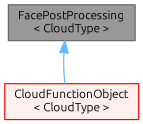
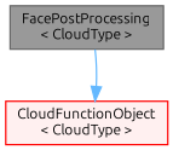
  digraph {
    fontname=Ubuntu
    node [fontname=Ubuntu fontsize=10 shape=box style=filled]
    n1 [color=gray40 fillcolor=grey60 fontcolor=black height=0.2 label="FacePostProcessing\l\< CloudType \>" width=0.4]
    n2 [color=red fillcolor="#FFF0F0" height=0.2 label="CloudFunctionObject\l\< CloudType \>" width=0.4]
-   n1 -> n2 [color=steelblue1 dir=back fontname=Ubuntu fontsize=10 labelfontname=Helvetica labelfontsize=10 style=solid]
+   n2 -> n1 [color=steelblue1 dir=back fontname=Ubuntu fontsize=10 labelfontname=Helvetica labelfontsize=10 style=solid]
  }
